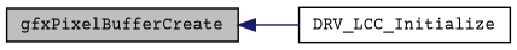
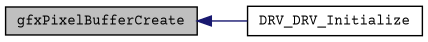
  digraph {
    rankdir=LR
    fontname="Courier Prime"
    node [color=black fontname="Courier Prime" fontsize=10 shape=record style=filled]
    n1 [fillcolor=grey75 fontcolor=black height=0.2 label=gfxPixelBufferCreate width=0.4]
-   n2 [fillcolor=white height=0.2 label=DRV_LCC_Initialize width=0.4]
+   n2 [fillcolor=white height=0.2 label=DRV_DRV_Initialize width=0.4]
    n1 -> n2 [color=midnightblue dir=back fontname="Courier Prime" fontsize=10 labelfontname=Helvetica labelfontsize=10 style=solid]
  }
